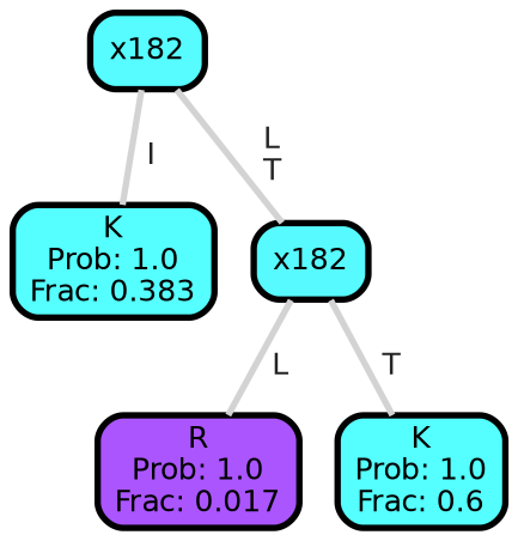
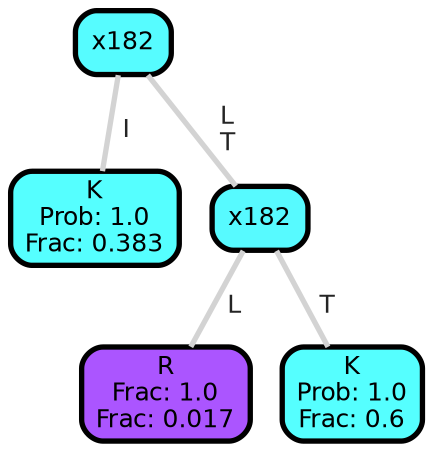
  graph {
    ranksep="0 equally"
    splines=straight
    node [color=black fillcolor="#55ffff" fontcolor=black fontname=helvetica penwidth=3 shape=box style="filled, rounded"]
    edge [color=lightgray fontcolor=grey14 fontname=helvetica fontweight=bold penwidth=3]
    n1 [label="K\nProb: 1.0\nFrac: 0.383"]
    n2 [fillcolor="#56fcff" label=x182]
    n3 [fillcolor="#57faff" label=x182]
-   n4 [fillcolor="#ab55ff" label="R\nProb: 1.0\nFrac: 0.017"]
+   n4 [fillcolor="#ab55ff" label="R\nFrac: 1.0\nFrac: 0.017"]
    n5 [label="K\nProb: 1.0\nFrac: 0.6"]
    subgraph sub_1 {
      rank=same
    }
    n2 -- n1 [label=" I"]
    n2 -- n3 [label=" L\n T"]
    n3 -- n4 [label=" L"]
    n3 -- n5 [label=" T"]
  }
